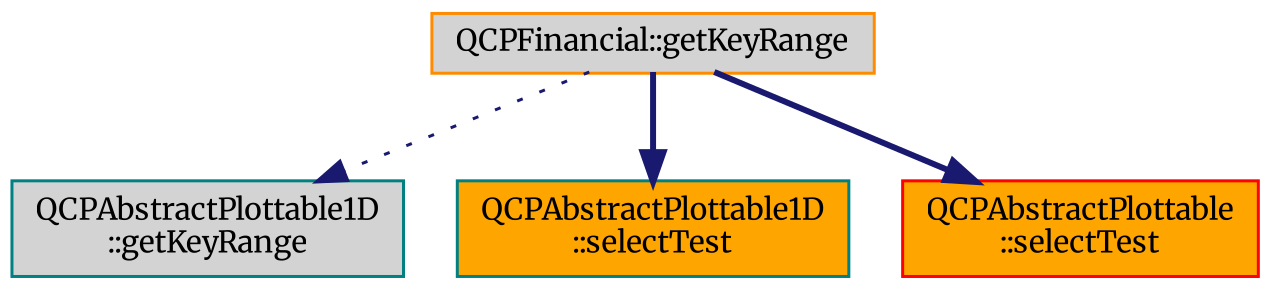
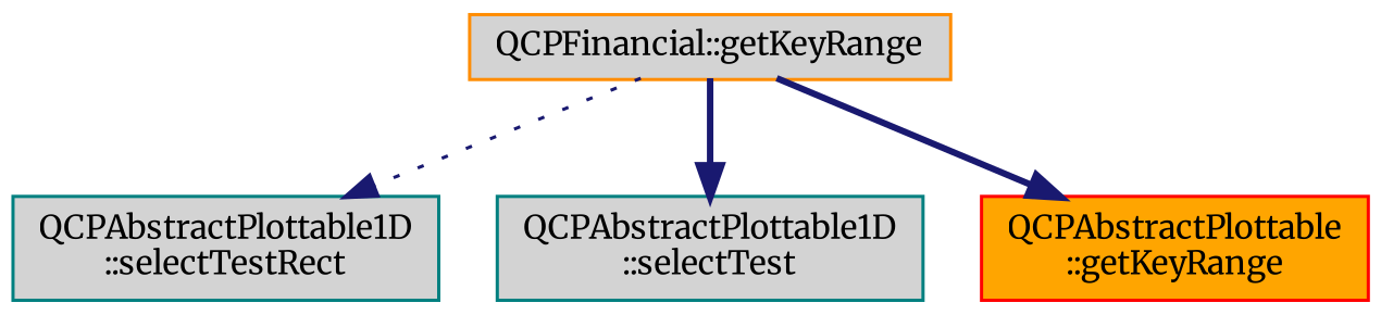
  digraph {
    fontname=Merriweather
    rankdir=TB
    node [color=teal fillcolor=lightgrey fontname=Merriweather fontsize=10 shape=record style=filled]
    edge [color=midnightblue fontname=Merriweather fontsize=10 labelfontname=Helvetica labelfontsize=10 style=bold]
    n1 [color=darkorange fontcolor=black height=0.2 label="QCPFinancial::getKeyRange" width=0.4]
-   n2 [height=0.2 label="QCPAbstractPlottable1D\l::getKeyRange" width=0.4]
-   n3 [fillcolor=orange height=0.2 label="QCPAbstractPlottable1D\l::selectTest" width=0.4]
-   n4 [color=red fillcolor=orange height=0.2 label="QCPAbstractPlottable\l::selectTest" width=0.4]
+   n2 [height=0.2 label="QCPAbstractPlottable1D\l::selectTestRect" width=0.4]
+   n3 [height=0.2 label="QCPAbstractPlottable1D\l::selectTest" width=0.4]
+   n4 [color=red fillcolor=orange height=0.2 label="QCPAbstractPlottable\l::getKeyRange" width=0.4]
    n1 -> n2 [style=dotted]
    n1 -> n3
    n1 -> n4
  }
